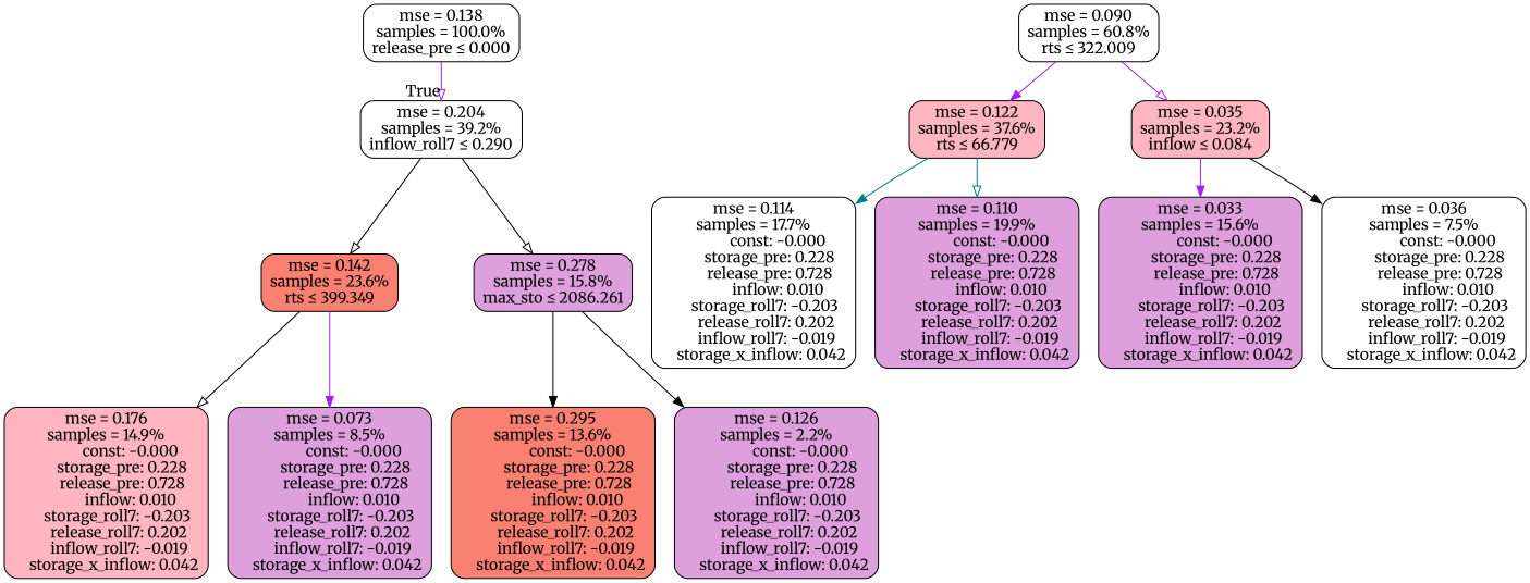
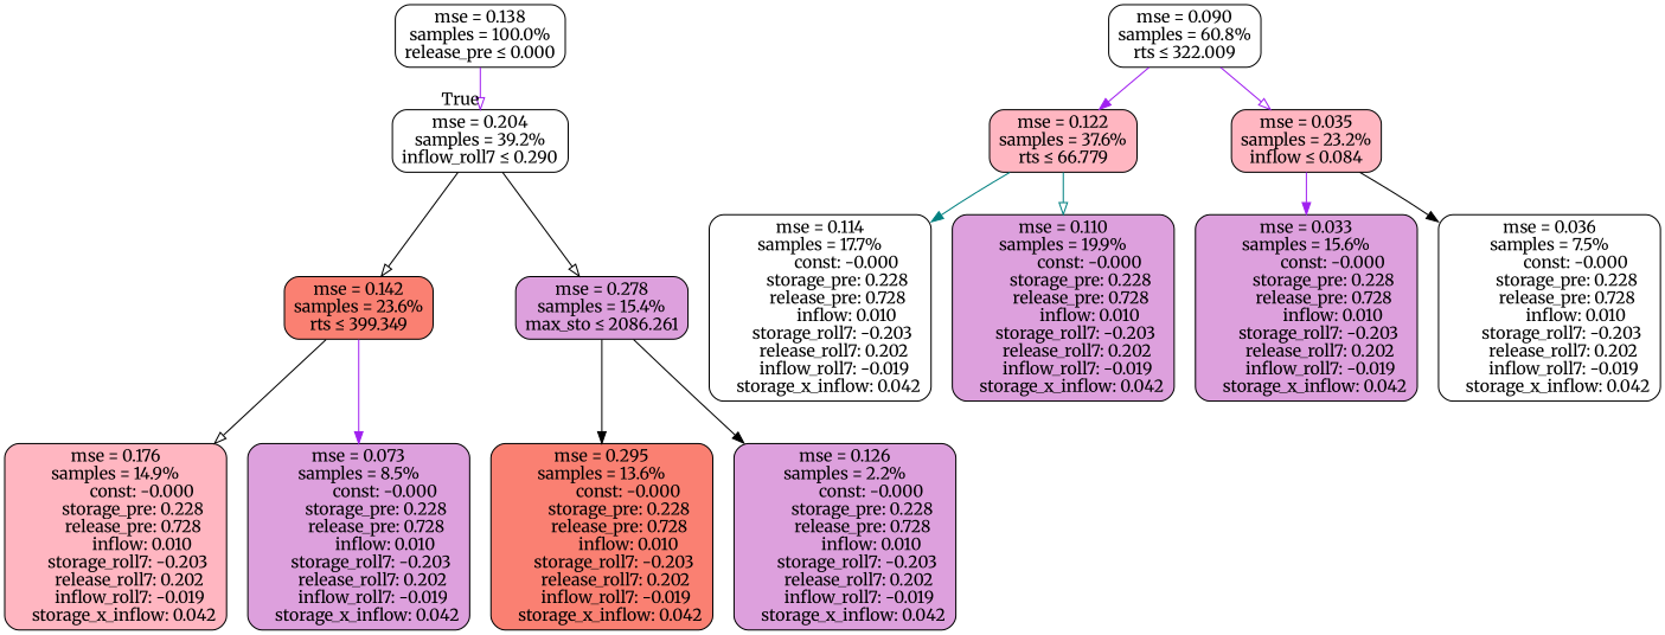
  digraph {
    fontname=Merriweather
    node [color=black fillcolor=white fontname=Merriweather shape=rectangle style="filled, rounded"]
    edge [arrowhead=normal color=black fontname=Merriweather]
    n1 [label="mse = 0.138\nsamples = 100.0%\nrelease_pre &le; 0.000"]
    n2 [label="mse = 0.204\nsamples = 39.2%\ninflow_roll7 &le; 0.290"]
    n3 [label="mse = 0.090\nsamples = 60.8%\nrts &le; 322.009"]
    n4 [fillcolor=lightpink label="mse = 0.122\nsamples = 37.6%\nrts &le; 66.779"]
    n5 [fillcolor=lightpink label="mse = 0.035\nsamples = 23.2%\ninflow &le; 0.084"]
    n6 [fillcolor=salmon label="mse = 0.142\nsamples = 23.6%\nrts &le; 399.349"]
-   n7 [fillcolor=plum label="mse = 0.278\nsamples = 15.8%\nmax_sto &le; 2086.261"]
+   n7 [fillcolor=plum label="mse = 0.278\nsamples = 15.4%\nmax_sto &le; 2086.261"]
    n8 [label="mse = 0.114\nsamples = 17.7%\n               const: -0.000\n          storage_pre: 0.228\n          release_pre: 0.728\n               inflow: 0.010\n       storage_roll7: -0.203\n        release_roll7: 0.202\n        inflow_roll7: -0.019\n     storage_x_inflow: 0.042"]
    n9 [fillcolor=plum label="mse = 0.110\nsamples = 19.9%\n               const: -0.000\n          storage_pre: 0.228\n          release_pre: 0.728\n               inflow: 0.010\n       storage_roll7: -0.203\n        release_roll7: 0.202\n        inflow_roll7: -0.019\n     storage_x_inflow: 0.042"]
    n10 [fillcolor=plum label="mse = 0.033\nsamples = 15.6%\n               const: -0.000\n          storage_pre: 0.228\n          release_pre: 0.728\n               inflow: 0.010\n       storage_roll7: -0.203\n        release_roll7: 0.202\n        inflow_roll7: -0.019\n     storage_x_inflow: 0.042"]
    n11 [label="mse = 0.036\nsamples = 7.5%\n               const: -0.000\n          storage_pre: 0.228\n          release_pre: 0.728\n               inflow: 0.010\n       storage_roll7: -0.203\n        release_roll7: 0.202\n        inflow_roll7: -0.019\n     storage_x_inflow: 0.042"]
    n12 [fillcolor=lightpink label="mse = 0.176\nsamples = 14.9%\n               const: -0.000\n          storage_pre: 0.228\n          release_pre: 0.728\n               inflow: 0.010\n       storage_roll7: -0.203\n        release_roll7: 0.202\n        inflow_roll7: -0.019\n     storage_x_inflow: 0.042"]
    n13 [fillcolor=plum label="mse = 0.073\nsamples = 8.5%\n               const: -0.000\n          storage_pre: 0.228\n          release_pre: 0.728\n               inflow: 0.010\n       storage_roll7: -0.203\n        release_roll7: 0.202\n        inflow_roll7: -0.019\n     storage_x_inflow: 0.042"]
    n14 [fillcolor=salmon label="mse = 0.295\nsamples = 13.6%\n               const: -0.000\n          storage_pre: 0.228\n          release_pre: 0.728\n               inflow: 0.010\n       storage_roll7: -0.203\n        release_roll7: 0.202\n        inflow_roll7: -0.019\n     storage_x_inflow: 0.042"]
    n15 [fillcolor=plum label="mse = 0.126\nsamples = 2.2%\n               const: -0.000\n          storage_pre: 0.228\n          release_pre: 0.728\n               inflow: 0.010\n       storage_roll7: -0.203\n        release_roll7: 0.202\n        inflow_roll7: -0.019\n     storage_x_inflow: 0.042"]
    n1 -> n2 [arrowhead=onormal color=purple headlabel=True labelangle=-45 labeldistance=2.5]
    n2 -> n6 [arrowhead=onormal]
    n2 -> n7 [arrowhead=onormal]
    n3 -> n4 [color=purple]
    n3 -> n5 [arrowhead=onormal color=purple]
    n4 -> n8 [color=teal]
    n4 -> n9 [arrowhead=onormal color=teal]
    n5 -> n10 [color=purple]
    n5 -> n11
    n6 -> n12 [arrowhead=onormal]
    n6 -> n13 [color=purple]
    n7 -> n14
    n7 -> n15
  }
